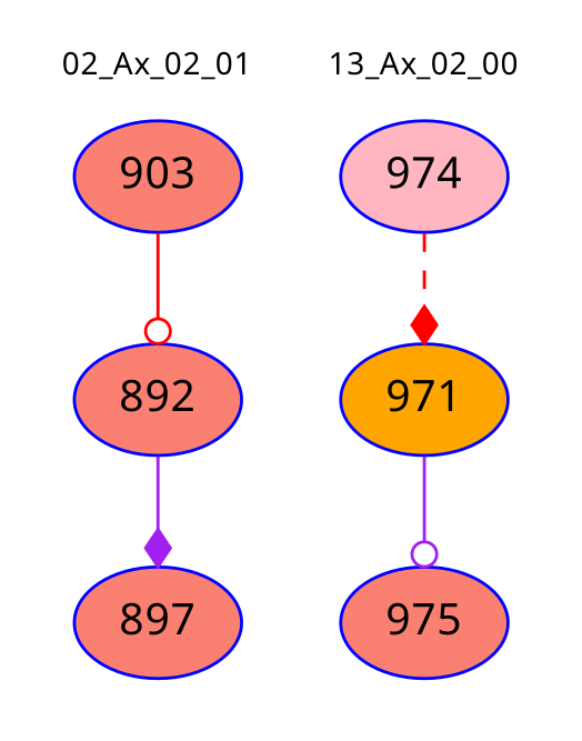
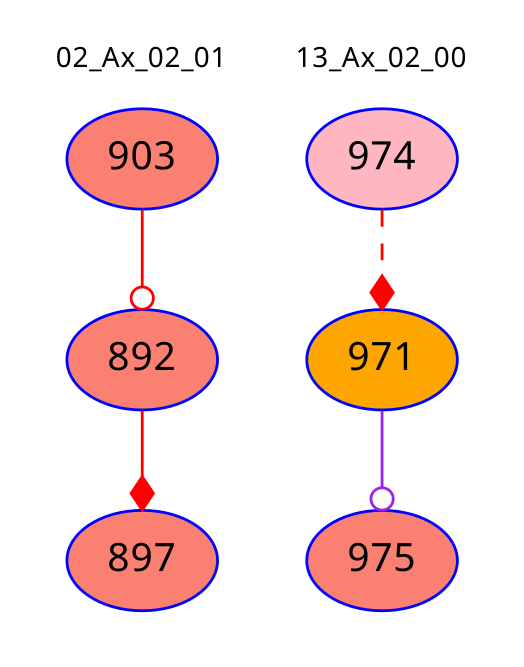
  digraph {
    fontname="Noto Sans"
    node [color=blue fillcolor=salmon fontname="Noto Sans" style=filled]
    edge [arrowhead=odot color=red fontname="Noto Sans" style=solid]
    n1 [label=903]
    n2 [label=892]
    n3 [label=897]
    n4 [fillcolor=lightpink label=974]
    n5 [fillcolor=orange label=971]
    n6 [label=975]
    subgraph cluster_1 {
      color=white
      fontsize=10
      label="02_Ax_02_01"
      n1
      n2
      n3
    }
    subgraph cluster_2 {
      color=white
      fontsize=10
      label="13_Ax_02_00"
      n4
      n5
      n6
    }
    n1 -> n2
-   n2 -> n3 [arrowhead=diamond color=purple]
+   n2 -> n3 [arrowhead=diamond]
    n4 -> n5 [arrowhead=diamond style=dashed]
    n5 -> n6 [color=purple]
  }
